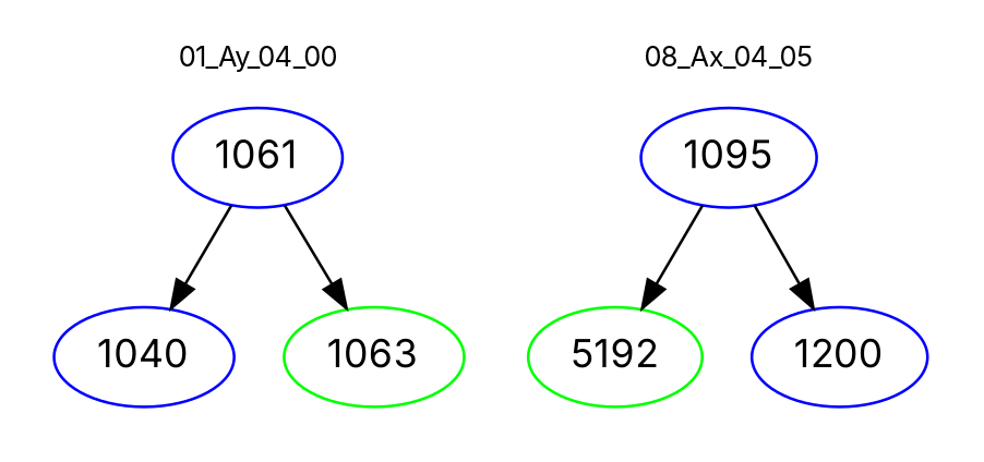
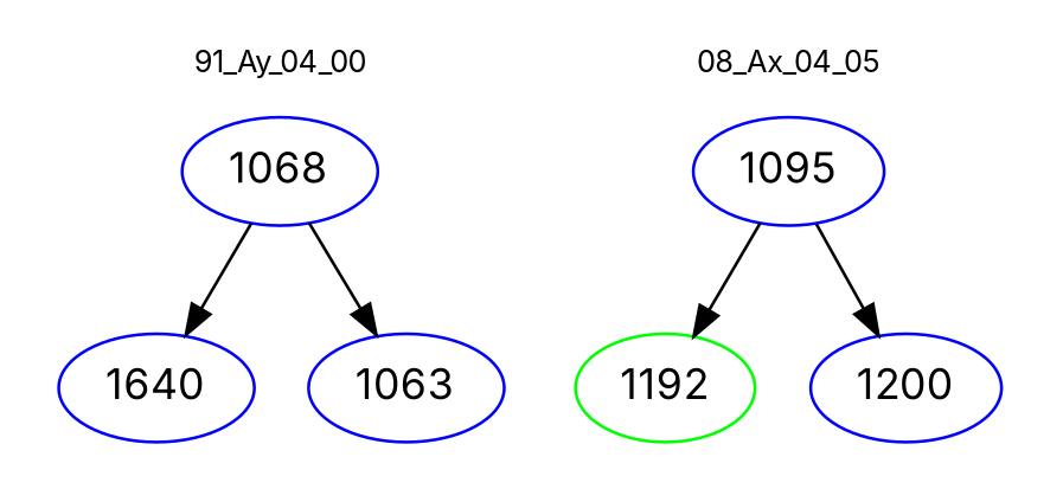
  digraph {
    fontname=Inter
    node [color=blue fontname=Inter]
    edge [color=black fontname=Inter]
-   n1 [label=1061]
-   n2 [label=1040]
-   n3 [color=green label=1063]
+   n1 [label=1068]
+   n2 [label=1640]
+   n3 [label=1063]
    n4 [label=1095]
-   n5 [color=green label=5192]
+   n5 [color=green label=1192]
    n6 [label=1200]
    subgraph cluster_1 {
      color=white
      fontsize=10
-     label="01_Ay_04_00"
+     label="91_Ay_04_00"
      n1
      n2
      n3
    }
    subgraph cluster_2 {
      color=white
      fontsize=10
      label="08_Ax_04_05"
      n4
      n5
      n6
    }
    n1 -> n2
    n1 -> n3
    n4 -> n5
    n4 -> n6
  }
